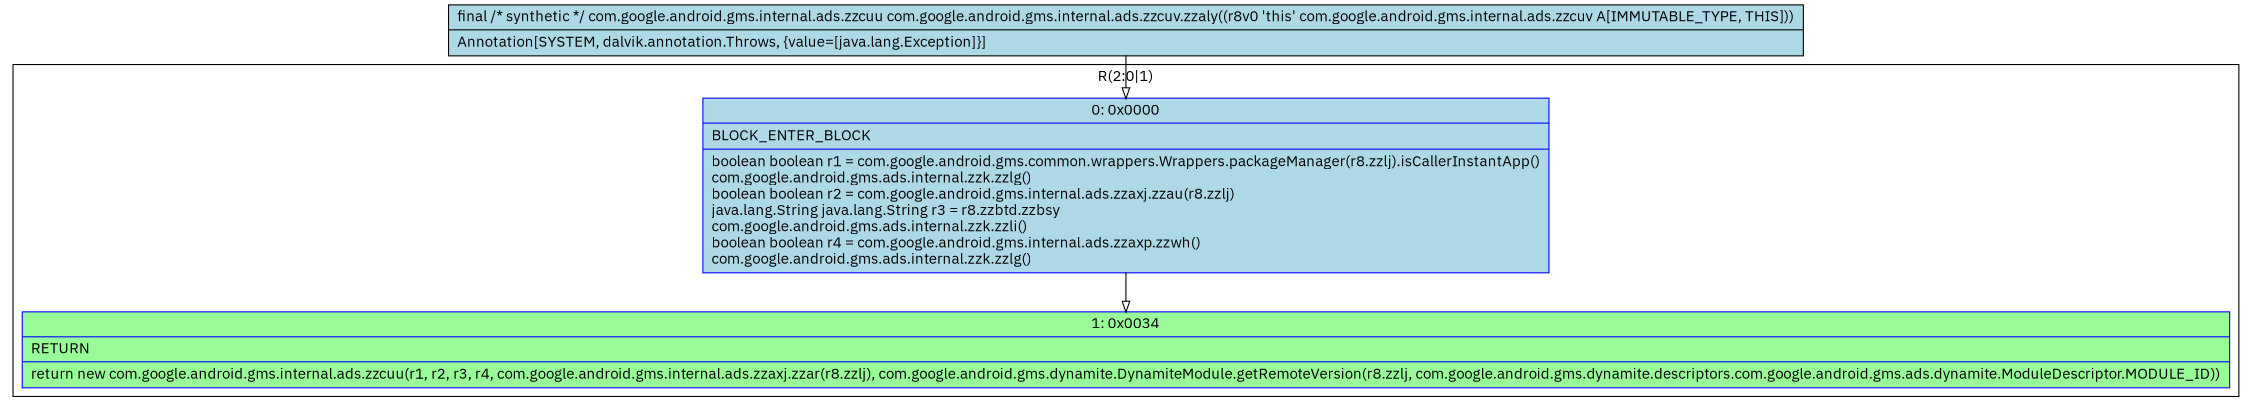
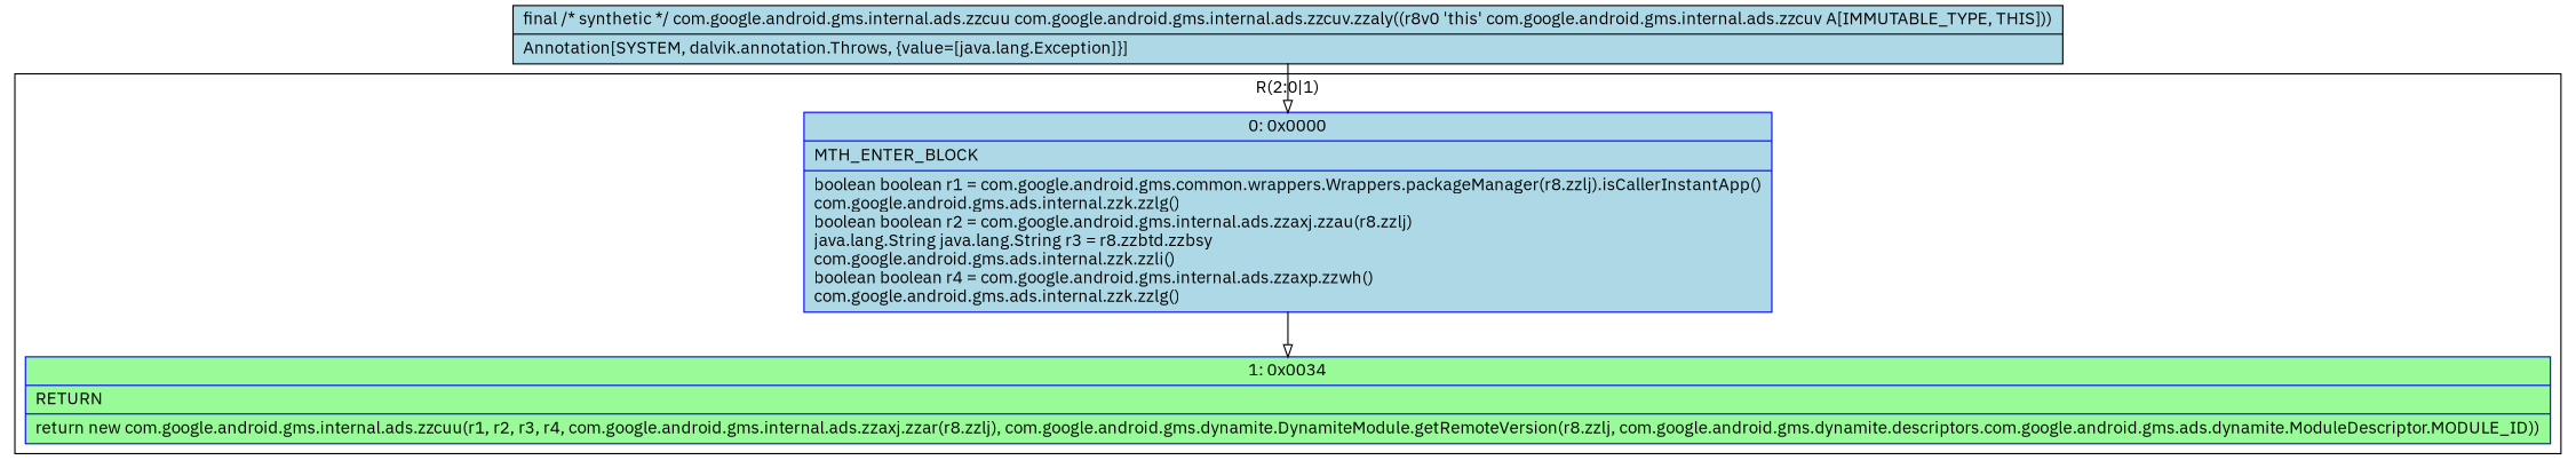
  digraph {
    fontname="IBM Plex Sans"
    node [color=blue shape=record style=filled fillcolor=lightblue fontname="IBM Plex Sans"]
    edge [style=solid arrowhead=onormal fontname="IBM Plex Sans"]
-   n1 [label="{0\:\ 0x0000|BLOCK_ENTER_BLOCK\l|boolean boolean r1 = com.google.android.gms.common.wrappers.Wrappers.packageManager(r8.zzlj).isCallerInstantApp()\lcom.google.android.gms.ads.internal.zzk.zzlg()\lboolean boolean r2 = com.google.android.gms.internal.ads.zzaxj.zzau(r8.zzlj)\ljava.lang.String java.lang.String r3 = r8.zzbtd.zzbsy\lcom.google.android.gms.ads.internal.zzk.zzli()\lboolean boolean r4 = com.google.android.gms.internal.ads.zzaxp.zzwh()\lcom.google.android.gms.ads.internal.zzk.zzlg()\l}"]
+   n1 [label="{0\:\ 0x0000|MTH_ENTER_BLOCK\l|boolean boolean r1 = com.google.android.gms.common.wrappers.Wrappers.packageManager(r8.zzlj).isCallerInstantApp()\lcom.google.android.gms.ads.internal.zzk.zzlg()\lboolean boolean r2 = com.google.android.gms.internal.ads.zzaxj.zzau(r8.zzlj)\ljava.lang.String java.lang.String r3 = r8.zzbtd.zzbsy\lcom.google.android.gms.ads.internal.zzk.zzli()\lboolean boolean r4 = com.google.android.gms.internal.ads.zzaxp.zzwh()\lcom.google.android.gms.ads.internal.zzk.zzlg()\l}"]
    n2 [label="{1\:\ 0x0034|RETURN\l|return new com.google.android.gms.internal.ads.zzcuu(r1, r2, r3, r4, com.google.android.gms.internal.ads.zzaxj.zzar(r8.zzlj), com.google.android.gms.dynamite.DynamiteModule.getRemoteVersion(r8.zzlj, com.google.android.gms.dynamite.descriptors.com.google.android.gms.ads.dynamite.ModuleDescriptor.MODULE_ID))\l}" fillcolor=palegreen]
    n3 [label="{final \/* synthetic *\/ com.google.android.gms.internal.ads.zzcuu com.google.android.gms.internal.ads.zzcuv.zzaly((r8v0 'this' com.google.android.gms.internal.ads.zzcuv A[IMMUTABLE_TYPE, THIS]))  | Annotation[SYSTEM, dalvik.annotation.Throws, \{value=[java.lang.Exception]\}]\l}" color=""]
    subgraph cluster_1 {
      label="R(2:0|1)"
      n1
      n2
    }
    n1 -> n2
    n3 -> n1
  }
